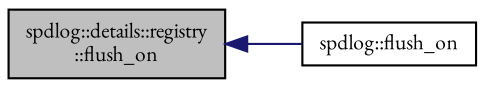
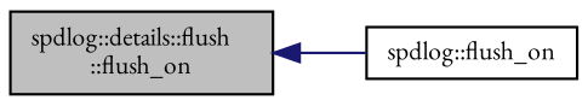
  digraph {
    rankdir=LR
    fontname="EB Garamond"
    node [color=black fontname="EB Garamond" fontsize=10 shape=record style=filled]
-   n1 [fillcolor=grey75 fontcolor=black height=0.2 label="spdlog::details::registry\l::flush_on" width=0.4]
+   n1 [fillcolor=grey75 fontcolor=black height=0.2 label="spdlog::details::flush\l::flush_on" width=0.4]
    n2 [fillcolor=white height=0.2 label="spdlog::flush_on" width=0.4]
    n1 -> n2 [color=midnightblue dir=back fontname="EB Garamond" fontsize=10 labelfontname=Helvetica labelfontsize=10 style=solid]
  }
